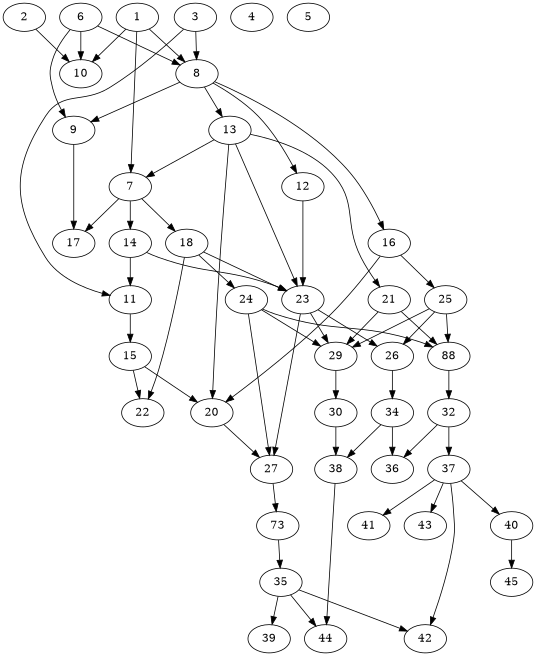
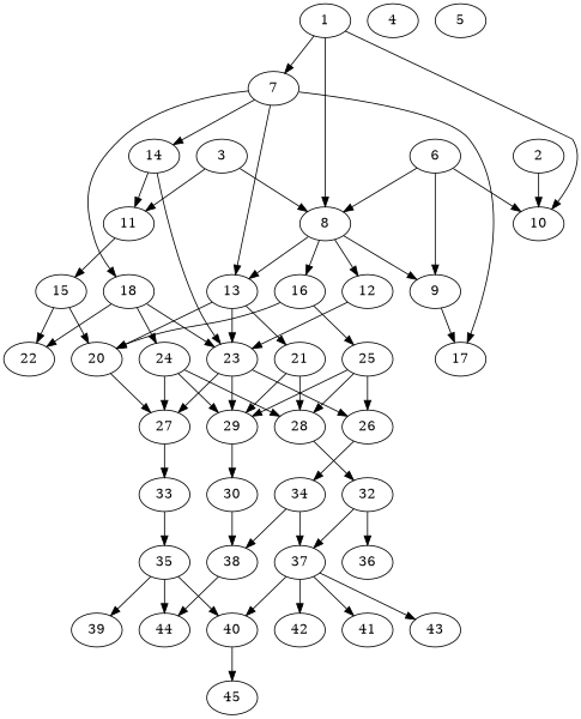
  digraph {
    node [alpha=0.18]
    1 [alpha=0.05 expect_size=20575232]
    7 [alpha=0.07 expect_size=26298368]
    8 [alpha=0.16 expect_size=15654912]
    10 [alpha=0.15 expect_size=23045120]
    13 [alpha=0.14 expect_size=48387072]
    14 [alpha=0.07 expect_size=30669824]
    17 [alpha=0.08 expect_size=15976448]
    18 [alpha=0.08 expect_size=33091584]
    9 [alpha=0.20 expect_size=11208704]
    12 [alpha=0.13 expect_size=12101632]
    16 [alpha=0.00 expect_size=21540864]
    23 [alpha=0.13 expect_size=38758400]
    20 [alpha=0.05 expect_size=23150592]
    21 [alpha=0.12 expect_size=11803648]
    11 [expect_size=47528960]
    22 [alpha=0.09 expect_size=7999488]
    24 [alpha=0.17 expect_size=23642112]
    25 [alpha=0.00 expect_size=40549376]
    2 [alpha=0.15 expect_size=28024832]
    3 [alpha=0.12 expect_size=21315584]
    15 [alpha=0.03 expect_size=27478016]
    4 [alpha=0.19 expect_size=7387136]
    5 [alpha=0.17 expect_size=49006592]
    6 [expect_size=50006016]
    27 [alpha=0.13 expect_size=48732160]
    29 [alpha=0.06 expect_size=37226496]
    26 [alpha=0.02 expect_size=48663552]
-   28 [alpha=0.08 expect_size=19248128 label=88]
-   33 [alpha=0.06 expect_size=14802944 label=73]
+   28 [alpha=0.08 expect_size=19248128]
+   33 [alpha=0.06 expect_size=14802944]
    30 [alpha=0.12 expect_size=47616000]
    34 [alpha=0.01 expect_size=44320768]
    32 [alpha=0.01 expect_size=40939520]
    37 [alpha=0.14 expect_size=42314752]
    36 [expect_size=37405696]
    35 [alpha=0.06 expect_size=37267456]
    38 [alpha=0.02 expect_size=25864192]
    44 [alpha=0.06 expect_size=46299136]
    42 [alpha=0.15 expect_size=29265920]
    40 [alpha=0.01 expect_size=13273088]
    41 [alpha=0.07 expect_size=40901632]
    43 [alpha=0.16 expect_size=32412672]
    39 [expect_size=45651968]
    45 [alpha=0.10 expect_size=49167360]
    1 -> 7
    1 -> 8
    1 -> 10
-   13 -> 7
+   7 -> 13
    7 -> 14
    7 -> 17
    7 -> 18
    8 -> 13
    8 -> 9
    8 -> 12
    8 -> 16
    13 -> 23
    13 -> 20
    13 -> 21
    14 -> 23
    14 -> 11
    18 -> 23
    18 -> 22
    18 -> 24
    9 -> 17
    12 -> 23
    16 -> 20
    16 -> 25
    23 -> 27
    23 -> 29
    23 -> 26
    20 -> 27
    21 -> 29
    21 -> 28
    11 -> 15
    24 -> 27
    24 -> 29
    24 -> 28
    25 -> 29
    25 -> 26
    25 -> 28
    2 -> 10
    3 -> 8
    3 -> 11
    15 -> 20
    15 -> 22
    6 -> 8
    6 -> 10
    6 -> 9
    27 -> 33
    29 -> 30
    26 -> 34
    28 -> 32
    33 -> 35
    30 -> 38
-   34 -> 36
+   34 -> 37
    34 -> 38
    32 -> 37
    32 -> 36
    37 -> 42
    37 -> 40
    37 -> 41
    37 -> 43
    35 -> 44
-   35 -> 42
+   35 -> 40
    35 -> 39
    38 -> 44
    40 -> 45
  }
